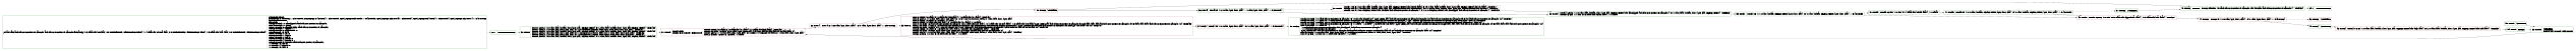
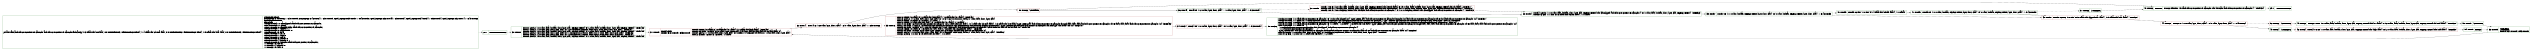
  digraph {
    rankdir=LR
    node [color=darkgreen shape=record]
    n1 [label="{28\:\ ?|MTH_ENTER_BLOCK\l}"]
    n2 [label="{30\:\ 0x0000|0x0000: CONST  (r0 I:??[int, float, boolean, short, byte, char, OBJECT, ARRAY]) = (0 ??[int, float, boolean, short, byte, char, OBJECT, ARRAY])  (LINE:483)\l0x0001: CONST  (r1 I:??[int, float, short, byte, char]) = (1120403456(0x42c80000, float:100.0) ??[int, float, short, byte, char])  (LINE:484)\l0x0003: CONST  (r2 I:??[int, float, boolean, short, byte, char, OBJECT, ARRAY]) = (0 ??[int, float, boolean, short, byte, char, OBJECT, ARRAY])  (LINE:485)\l0x0004: CONST  (r3 I:??[int, float, short, byte, char]) = (1148846080(0x447a0000, float:1000.0) ??[int, float, short, byte, char])  (LINE:486)\l0x0006: CONST  (r4 I:??[int, float, short, byte, char]) = (1148846080(0x447a0000, float:1000.0) ??[int, float, short, byte, char])  (LINE:487)\l0x0008: CONST  (r5 I:??[int, float, boolean, short, byte, char, OBJECT, ARRAY]) = (0 ??[int, float, boolean, short, byte, char, OBJECT, ARRAY])  (LINE:489)\l}"]
    n3 [color=brown label="{31\:\ 0x0009|LOOP_START\lLOOP:0: B:31:0x0009\-\>B:53:0x0009\l|0x0009: ARITH  (r6 I:float) = (r0 I:float A[D('low' float)]) \- (r1 I:float A[D('high' float)])  (LINE:490)\l0x000b: INVOKE  (r6 I:float) = (r6 I:float) type: STATIC call: java.lang.Math.abs(float):float A[MD:(float):float (c)]\l0x000f: CONST  (r7 I:??[int, float, short, byte, char]) = (1008981770(0x3c23d70a, float:0.01) ??[int, float, short, byte, char]) \l0x0012: CMP_L  (r6 I:int) = (r6 I:float), (r7 I:float) \l}"]
    n4 [color=brown label="{32\:\ 0x0014|0x0014: IF  (r6 I:??[int, byte, short, char]) \<= (0 ??[int, byte, short, char])  \-\> B:50:0x0066 \l}"]
    n5 [color=brown label="{33\:\ 0x0016|0x0016: ARITH  (r6 I:float) = (r1 I:float A[D('high' float)]) \- (r0 I:float A[D('low' float)])  (LINE:491)\l0x0018: CONST  (r7 I:??[int, float, short, byte, char]) = (1073741824(0x40000000, float:2.0) ??[int, float, short, byte, char]) \l0x001a: ARITH  (r6 I:float) = (r6 I:float) \/ (r7 I:float) \l0x001b: ARITH  (r2 I:float A[D('mid' float)]) = (r0 I:float A[D('low' float)]) + (r6 I:float) \l0x001d: INVOKE  (r6 I:androidx.core.content.res.CamColor) = (r2 I:float A[D('mid' float)]), (r14 I:float A[D('chroma' float)]), (r13 I:float A[D('hue' float)]) type: STATIC call: androidx.core.content.res.CamColor.fromJch(float, float, float):androidx.core.content.res.CamColor A[MD:(float, float, float):androidx.core.content.res.CamColor (m)] (LINE:493)\l0x0021: INVOKE  (r7 I:int) = (r6 I:androidx.core.content.res.CamColor A[D('camBeforeClip' androidx.core.content.res.CamColor)]) type: VIRTUAL call: androidx.core.content.res.CamColor.viewedInSrgb():int A[MD:():int (m)] (LINE:497)\l0x0025: INVOKE  (r8 I:float) = (r7 I:int A[D('clipped' int)]) type: STATIC call: androidx.core.content.res.CamUtils.lStarFromInt(int):float A[MD:(int):float (m)] (LINE:498)\l0x0029: ARITH  (r9 I:float) = (r15 I:float A[D('lstar' float)]) \- (r8 I:float A[D('clippedLstar' float)])  (LINE:499)\l0x002b: INVOKE  (r9 I:float) = (r9 I:float) type: STATIC call: java.lang.Math.abs(float):float A[MD:(float):float (c)]\l0x002f: CONST  (r10 I:??[int, float, short, byte, char]) = (1045220557(0x3e4ccccd, float:0.2) ??[int, float, short, byte, char])  (LINE:502)\l0x0032: CMP_G  (r10 I:int) = (r9 I:float A[D('dL' float)]), (r10 I:float) \l}"]
    n6 [color=brown label="{50\:\ 0x0066|SYNTHETIC\l}"]
    n7 [color=brown label="{34\:\ 0x0034|0x0034: IF  (r10 I:??[int, byte, short, char]) \>= (0 ??[int, byte, short, char])  \-\> B:38:0x0054 \l}"]
    n8 [label="{36\:\ 0x004f|0x004f: IF  (r12 I:??[int, byte, short, char]) \> (0 ??[int, byte, short, char])  \-\> B:38:0x0054 \l}"]
    n9 [label="{48\:\ 0x0066|RETURN\l|0x0066: RETURN  (r5 I:androidx.core.content.res.CamColor A[D('bestCam' androidx.core.content.res.CamColor)])  (LINE:534)\l}"]
    n10 [label="{35\:\ 0x0036|0x0036: INVOKE  (r10 I:androidx.core.content.res.CamColor) = (r7 I:int A[D('clipped' int)]) type: STATIC call: androidx.core.content.res.CamColor.fromColor(int):androidx.core.content.res.CamColor A[MD:(int):androidx.core.content.res.CamColor (m)] (LINE:507)\l0x003b: INVOKE  (r11 I:float) = (r10 I:androidx.core.content.res.CamColor A[D('camClipped' androidx.core.content.res.CamColor)]) type: VIRTUAL call: androidx.core.content.res.CamColor.getJ():float A[MD:():float (m)] (LINE:509)\l0x003f: INVOKE  (r12 I:float) = (r10 I:androidx.core.content.res.CamColor A[D('camClipped' androidx.core.content.res.CamColor)]) type: VIRTUAL call: androidx.core.content.res.CamColor.getChroma():float A[MD:():float (m)]\l0x0043: INVOKE  (r11 I:androidx.core.content.res.CamColor) = (r11 I:float), (r12 I:float), (r13 I:float A[D('hue' float)]) type: STATIC call: androidx.core.content.res.CamColor.fromJch(float, float, float):androidx.core.content.res.CamColor A[MD:(float, float, float):androidx.core.content.res.CamColor (m)]\l0x0047: INVOKE  (r11 I:float) = \l  (r10 I:androidx.core.content.res.CamColor A[D('camClipped' androidx.core.content.res.CamColor)])\l  (r11 I:androidx.core.content.res.CamColor)\l type: VIRTUAL call: androidx.core.content.res.CamColor.distance(androidx.core.content.res.CamColor):float A[MD:(androidx.core.content.res.CamColor):float (m)] (LINE:508)\l0x004b: CONST  (r12 I:??[int, float, short, byte, char]) = (1065353216(0x3f800000, float:1.0) ??[int, float, short, byte, char])  (LINE:510)\l0x004d: CMP_G  (r12 I:int) = (r11 I:float A[D('dE' float)]), (r12 I:float) \l}"]
    n11 [label="{38\:\ 0x0054|0x0054: CONST  (r10 I:??[int, float, boolean, short, byte, char, OBJECT, ARRAY] A[D('camClipped' androidx.core.content.res.CamColor)]) = (0 ??[int, float, boolean, short, byte, char, OBJECT, ARRAY])  (LINE:523)\l0x0055: CMP_L  (r11 I:int) = (r3 I:float A[D('bestdL' float)]), (r10 I:float) \l}"]
    n12 [label="{39\:\ 0x0057|0x0057: IF  (r11 I:??[int, boolean, OBJECT, ARRAY, byte, short, char]) != (0 ??[int, boolean, OBJECT, ARRAY, byte, short, char])  \-\> B:43:0x005e \l}"]
    n13 [color=brown label="{37\:\ 0x0051|0x0051: MOVE  (r3 I:??[int, float, boolean, short, byte, char, OBJECT, ARRAY] A[D('bestdL' float)]) = (r9 I:??[int, float, boolean, short, byte, char, OBJECT, ARRAY] A[D('dL' float)])  (LINE:511)\l0x0052: MOVE  (r4 I:??[int, float, boolean, short, byte, char, OBJECT, ARRAY] A[D('bestdE' float)]) = (r11 I:??[int, float, boolean, short, byte, char, OBJECT, ARRAY] A[D('dE' float)])  (LINE:512)\l0x0053: MOVE  (r5 I:??[OBJECT, ARRAY] A[D('bestCam' androidx.core.content.res.CamColor)]) = (r10 I:??[OBJECT, ARRAY] A[D('camClipped' androidx.core.content.res.CamColor)])  (LINE:513)\l}"]
    n14 [label="{40\:\ 0x0059|0x0059: CMP_L  (r10 I:int) = (r4 I:float A[D('bestdE' float)]), (r10 I:float) \l}"]
    n15 [color=brown label="{43\:\ 0x005e|0x005e: CMP_G  (r10 I:int) = (r8 I:float A[D('clippedLstar' float)]), (r15 I:float A[D('lstar' float)])  (LINE:527)\l}"]
    n16 [label="{41\:\ 0x005b|0x005b: IF  (r10 I:??[int, boolean, OBJECT, ARRAY, byte, short, char]) != (0 ??[int, boolean, OBJECT, ARRAY, byte, short, char])  \-\> B:43:0x005e \l}"]
    n17 [color=brown label="{44\:\ 0x0060|0x0060: IF  (r10 I:??[int, byte, short, char]) \>= (0 ??[int, byte, short, char])  \-\> B:49:0x0064 \l}"]
    n18 [label="{51\:\ 0x0066|SYNTHETIC\l}"]
    n19 [label="{29\:\ ?|MTH_EXIT_BLOCK\l}"]
    n20 [label="{49\:\ 0x0064|SYNTHETIC\l}"]
    n21 [color=brown label="{52\:\ 0x0062|SYNTHETIC\l}"]
    n22 [color=brown label="{46\:\ 0x0064|0x0064: MOVE  (r1 I:??[int, float, boolean, short, byte, char, OBJECT, ARRAY] A[D('high' float)]) = (r2 I:??[int, float, boolean, short, byte, char, OBJECT, ARRAY] A[D('mid' float)])  (LINE:530)\l}"]
+   n23 [label="{45\:\ 0x0062|0x0062: MOVE  (r0 I:??[int, float, boolean, short, byte, char, OBJECT, ARRAY] A[D('low' float)]) = (r2 I:??[int, float, boolean, short, byte, char, OBJECT, ARRAY] A[D('mid' float)])  (LINE:528)\l}"]
    n24 [label="{54\:\ 0x0009|BLOCK\l}"]
    n25 [label="{53\:\ 0x0009|LOOP_END\lSYNTHETIC\lLOOP:0: B:31:0x0009\-\>B:53:0x0009\l}"]
    n26 [label="{55\:\ 0x0009|SYNTHETIC\l}"]
    n27 [label="{private static androidx.core.content.res.CamColor androidx.core.content.res.CamColor.findCamByJ((r13 I:float A[D('hue' float), IMMUTABLE_TYPE, METHOD_ARGUMENT]), (r14 I:float A[D('chroma' float), IMMUTABLE_TYPE, METHOD_ARGUMENT]), (r15 I:float A[D('lstar' float), IMMUTABLE_TYPE, METHOD_ARGUMENT]))  | USE_LINES_HINTS\lBACK_EDGE: B:45:0x0062 \-\> B:31:0x0009, BACK_EDGE: B:46:0x0064 \-\> B:31:0x0009, CROSS_EDGE: B:39:0x0057 \-\> B:43:0x005e, CROSS_EDGE: B:36:0x004f \-\> B:38:0x0054, CROSS_EDGE: B:34:0x0034 \-\> B:38:0x0054, CROSS_EDGE: B:32:0x0014 \-\> B:48:0x0066\lINLINE_NOT_NEEDED\lDebug Info:\l  0x003a\-0x0054: r10 'camClipped' Landroidx\/core\/content\/res\/CamColor;\l  0x004b\-0x0054: r11 'dE' F\l  0x0021\-0x0065: r6 'camBeforeClip' Landroidx\/core\/content\/res\/CamColor;\l  0x0025\-0x0065: r7 'clipped' I\l  0x0029\-0x0065: r8 'clippedLstar' F\l  0x002f\-0x0065: r9 'dL' F\l  0x0001\-0x0066: r0 'low' F\l  0x0003\-0x0066: r1 'high' F\l  0x0004\-0x0066: r2 'mid' F\l  0x0006\-0x0066: r3 'bestdL' F\l  0x0008\-0x0066: r4 'bestdE' F\l  0x0009\-0x0066: r5 'bestCam' Landroidx\/core\/content\/res\/CamColor;\l  \-1 \-0x0066: r13 'hue' F\l  \-1 \-0x0066: r14 'chroma' F\l  \-1 \-0x0066: r15 'lstar' F\l}"]
    n1 -> n2
    n2 -> n3
    n3 -> n4
    n4 -> n5 [style=dashed]
    n4 -> n6
    n5 -> n7
    n6 -> n8
    n6 -> n9
    n7 -> n10 [style=dashed]
    n8 -> n11
    n8 -> n13 [style=dashed]
    n9 -> n19
    n11 -> n12
    n12 -> n14 [style=dashed]
    n12 -> n15
    n13 -> n11
    n14 -> n16
    n15 -> n17
    n16 -> n15
    n16 -> n18 [style=dashed]
    n17 -> n20
    n17 -> n21 [style=dashed]
    n18 -> n9
    n20 -> n22
+   n21 -> n23
    n22 -> n24
+   n23 -> n26
    n24 -> n25
    n25 -> n3
    n26 -> n25
    n27 -> n1
  }
